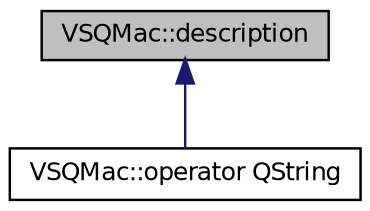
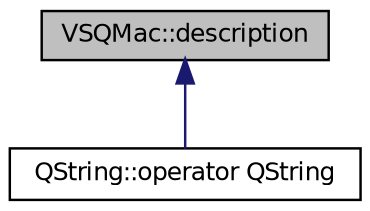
  digraph {
    rankdir=TB
    node [color=black fontname=Helvetica fontsize=10 shape=record style=filled]
    n1 [fillcolor=grey75 fontcolor=black height=0.2 label="VSQMac::description" width=0.4]
-   n2 [fillcolor=white height=0.2 label="VSQMac::operator QString" width=0.4]
+   n2 [fillcolor=white height=0.2 label="QString::operator QString" width=0.4]
    n1 -> n2 [color=midnightblue dir=back fontname=Helvetica fontsize=10 labelfontname=Helvetica labelfontsize=10 style=solid]
  }
